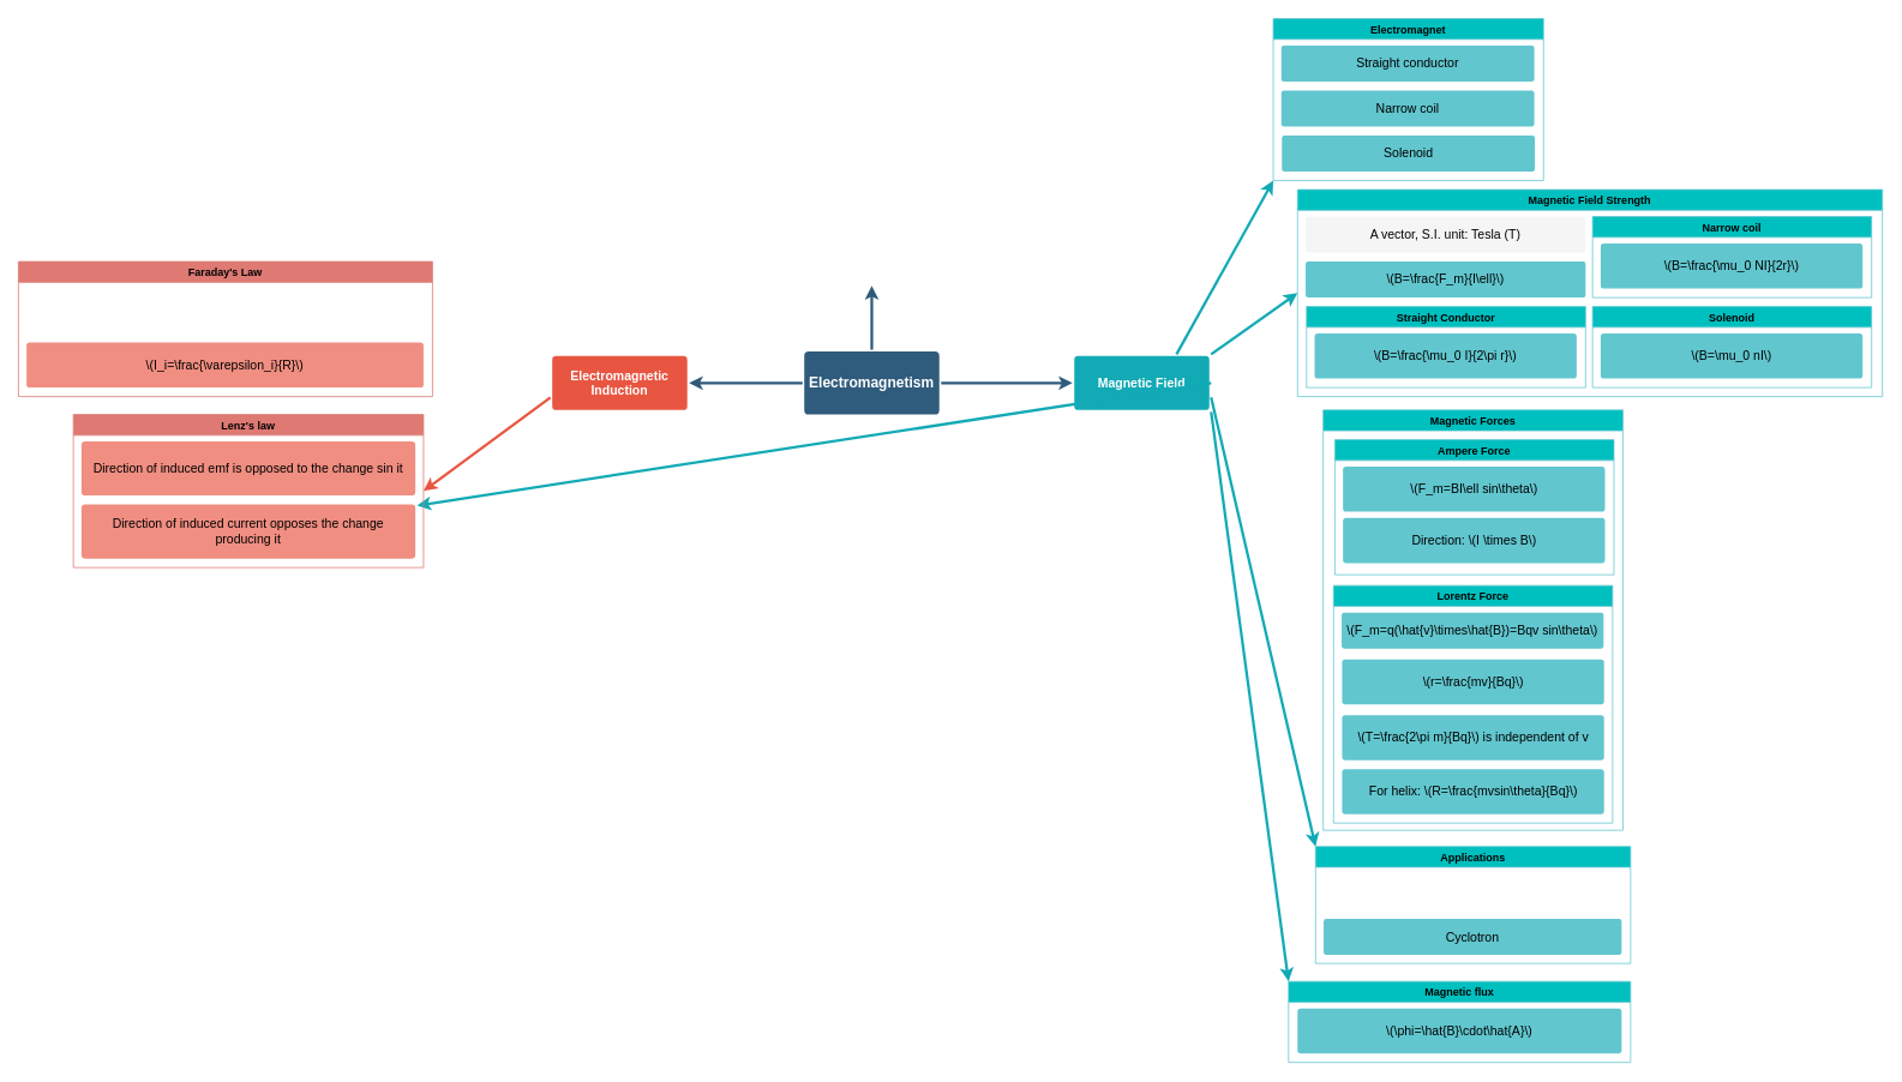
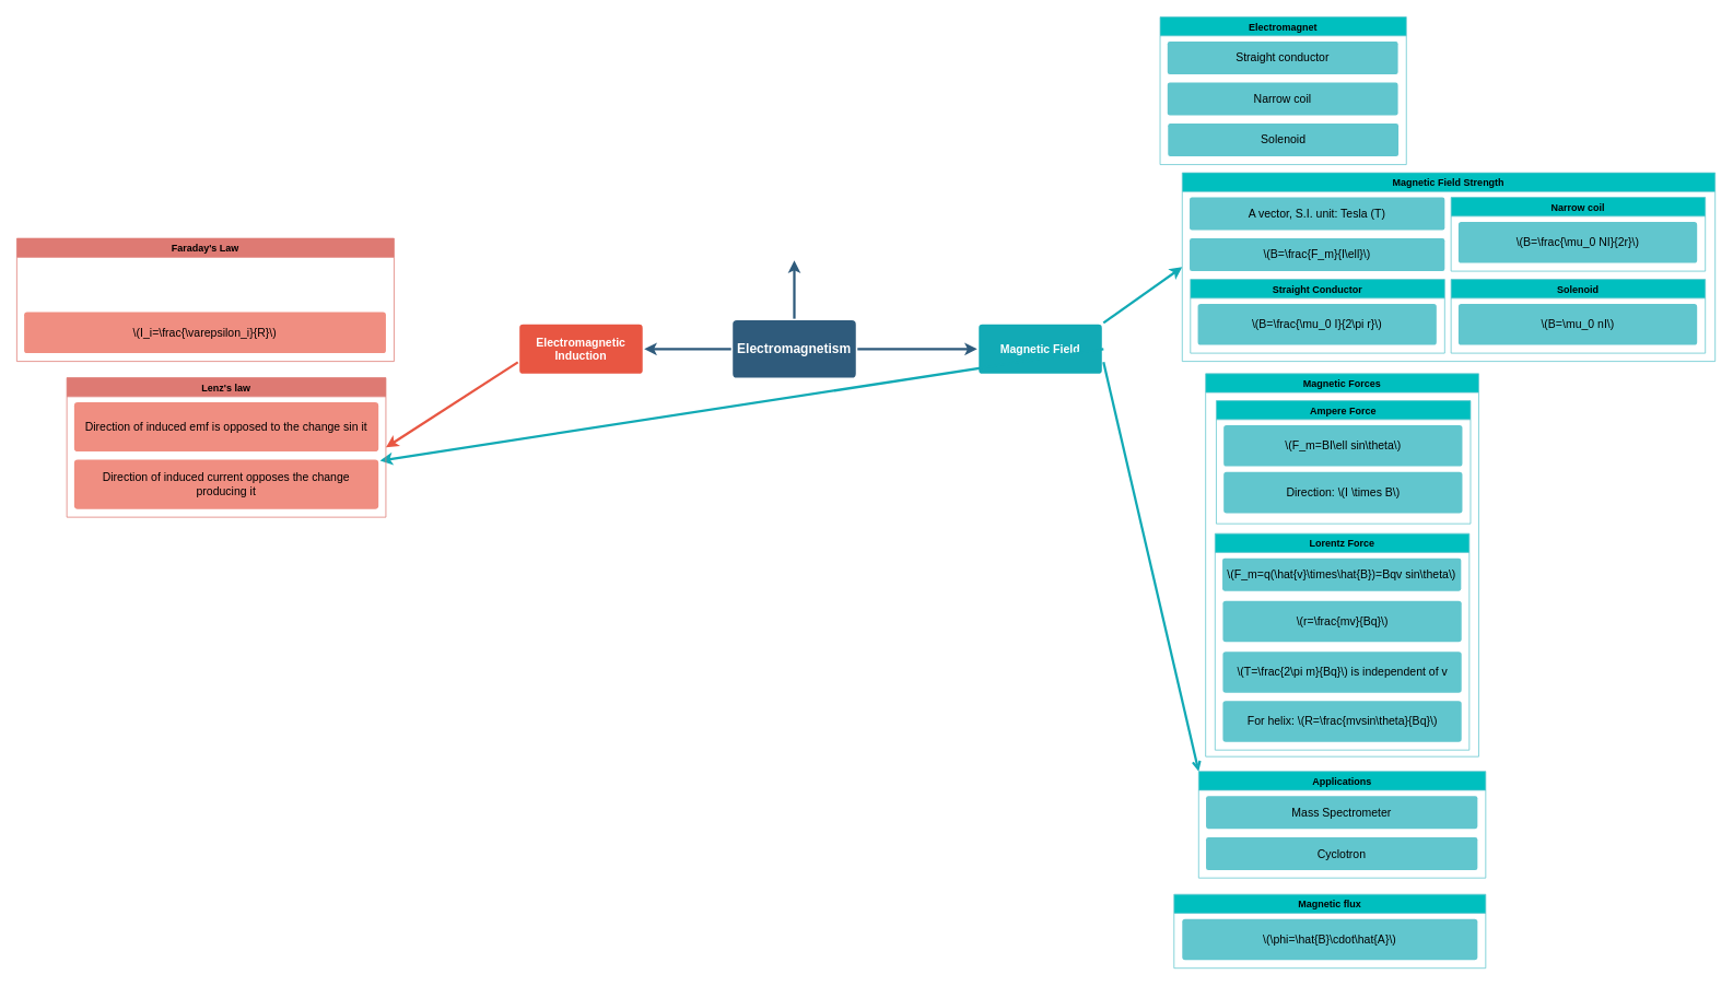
  <mxCell id="0" />
  <mxCell id="1" parent="0" />
  <mxCell id="2" value="" style="edgeStyle=none;rounded=0;jumpStyle=none;html=1;shadow=0;labelBackgroundColor=none;startArrow=none;startFill=0;endArrow=classic;endFill=1;jettySize=auto;orthogonalLoop=1;strokeColor=#2F5B7C;strokeWidth=3;fontFamily=Helvetica;fontSize=16;fontColor=#23445D;spacing=5;" parent="1" source="5" edge="1"><mxGeometry relative="1" as="geometry"><mxPoint x="968" y="317" as="targetPoint" /></mxGeometry></mxCell>
  <mxCell id="3" value="" style="edgeStyle=none;rounded=0;jumpStyle=none;html=1;shadow=0;labelBackgroundColor=none;startArrow=none;startFill=0;endArrow=classic;endFill=1;jettySize=auto;orthogonalLoop=1;strokeColor=#2F5B7C;strokeWidth=3;fontFamily=Helvetica;fontSize=16;fontColor=#23445D;spacing=5;" parent="1" source="5" target="7" edge="1"><mxGeometry relative="1" as="geometry" /></mxCell>
  <mxCell id="4" value="" style="edgeStyle=none;rounded=0;jumpStyle=none;html=1;shadow=0;labelBackgroundColor=none;startArrow=none;startFill=0;endArrow=classic;endFill=1;jettySize=auto;orthogonalLoop=1;strokeColor=#2F5B7C;strokeWidth=3;fontFamily=Helvetica;fontSize=16;fontColor=#23445D;spacing=5;" parent="1" source="5" target="6" edge="1"><mxGeometry relative="1" as="geometry" /></mxCell>
  <mxCell id="5" value="Electromagnetism" style="rounded=1;whiteSpace=wrap;html=1;shadow=0;labelBackgroundColor=none;strokeColor=none;strokeWidth=3;fillColor=#2F5B7C;fontFamily=Helvetica;fontSize=16;fontColor=#FFFFFF;align=center;fontStyle=1;spacing=5;arcSize=7;perimeterSpacing=2;" parent="1" vertex="1"><mxGeometry x="893" y="390" width="150" height="70" as="geometry" /></mxCell>
- <mxCell id="6" value="Electromagnetic Induction" style="rounded=1;whiteSpace=wrap;html=1;shadow=0;labelBackgroundColor=none;strokeColor=none;strokeWidth=3;fillColor=#e85642;fontFamily=Helvetica;fontSize=14;fontColor=#FFFFFF;align=center;spacing=5;fontStyle=1;arcSize=7;perimeterSpacing=2;" parent="1" vertex="1"><mxGeometry x="613" y="395" width="150" height="60" as="geometry" /></mxCell>
+ <mxCell id="6" value="Electromagnetic Induction" style="rounded=1;whiteSpace=wrap;html=1;shadow=0;labelBackgroundColor=none;strokeColor=none;strokeWidth=3;fillColor=#e85642;fontFamily=Helvetica;fontSize=14;fontColor=#FFFFFF;align=center;spacing=5;fontStyle=1;arcSize=7;perimeterSpacing=2;" parent="1" vertex="1"><mxGeometry x="633" y="395" width="150" height="60" as="geometry" /></mxCell>
  <mxCell id="7" value="Magnetic Field" style="rounded=1;whiteSpace=wrap;html=1;shadow=0;labelBackgroundColor=none;strokeColor=none;strokeWidth=3;fillColor=#12aab5;fontFamily=Helvetica;fontSize=14;fontColor=#FFFFFF;align=center;spacing=5;fontStyle=1;arcSize=7;perimeterSpacing=2;" parent="1" vertex="1"><mxGeometry x="1193" y="395" width="150" height="60" as="geometry" /></mxCell>
  <mxCell id="8" value="" style="edgeStyle=none;rounded=1;jumpStyle=none;html=1;shadow=0;labelBackgroundColor=none;startArrow=none;startFill=0;jettySize=auto;orthogonalLoop=1;strokeColor=#12AAB5;strokeWidth=3;fontFamily=Helvetica;fontSize=14;fontColor=#FFFFFF;spacing=5;fontStyle=1;fillColor=#b0e3e6;exitX=1;exitY=0.5;exitDx=0;exitDy=0;" parent="1" source="7" target="32" edge="1"><mxGeometry relative="1" as="geometry"><mxPoint x="1401" y="456.033" as="targetPoint" /></mxGeometry></mxCell>
  <mxCell id="9" value="" style="edgeStyle=none;rounded=1;jumpStyle=none;html=1;shadow=0;labelBackgroundColor=none;startArrow=none;startFill=0;jettySize=auto;orthogonalLoop=1;strokeColor=#12AAB5;strokeWidth=3;fontFamily=Helvetica;fontSize=14;fontColor=#FFFFFF;spacing=5;fontStyle=1;fillColor=#b0e3e6;entryX=0;entryY=0.5;entryDx=0;entryDy=0;exitX=1;exitY=0;exitDx=0;exitDy=0;" parent="1" source="7" target="15" edge="1"><mxGeometry relative="1" as="geometry"><mxPoint x="1401" y="386.367" as="targetPoint" /></mxGeometry></mxCell>
- <mxCell id="10" value="" style="edgeStyle=none;rounded=1;jumpStyle=none;html=1;shadow=0;labelBackgroundColor=none;startArrow=none;startFill=0;jettySize=auto;orthogonalLoop=1;strokeColor=#12AAB5;strokeWidth=3;fontFamily=Helvetica;fontSize=14;fontColor=#FFFFFF;spacing=5;fontStyle=1;fillColor=#b0e3e6;entryX=0;entryY=1;entryDx=0;entryDy=0;exitX=0.75;exitY=0;exitDx=0;exitDy=0;" parent="1" source="7" target="11" edge="1"><mxGeometry relative="1" as="geometry"><mxPoint x="1329.844" y="316" as="targetPoint" /></mxGeometry></mxCell>
  <mxCell id="11" value="Electromagnet" style="swimlane;gradientColor=none;strokeColor=#61C6CE;startSize=23;fillColor=#00BFBF;fontColor=#000000;" parent="1" vertex="1"><mxGeometry x="1414" y="20" width="300.26" height="180" as="geometry" /></mxCell>
  <mxCell id="12" value="Straight conductor" style="rounded=1;whiteSpace=wrap;html=1;shadow=0;labelBackgroundColor=none;strokeColor=none;strokeWidth=3;fillColor=#61c6ce;fontFamily=Helvetica;fontSize=14;align=center;spacing=5;fontStyle=0;arcSize=7;perimeterSpacing=2;fontColor=#000000;" parent="11" vertex="1"><mxGeometry x="9" y="30" width="281" height="40" as="geometry" /></mxCell>
  <mxCell id="13" value="Narrow coil" style="rounded=1;whiteSpace=wrap;html=1;shadow=0;labelBackgroundColor=none;strokeColor=none;strokeWidth=3;fillColor=#61c6ce;fontFamily=Helvetica;fontSize=14;align=center;spacing=5;fontStyle=0;arcSize=7;perimeterSpacing=2;fontColor=#000000;" parent="11" vertex="1"><mxGeometry x="9" y="80" width="281" height="40" as="geometry" /></mxCell>
  <mxCell id="14" value="Solenoid" style="rounded=1;whiteSpace=wrap;html=1;shadow=0;labelBackgroundColor=none;strokeColor=none;strokeWidth=3;fillColor=#61c6ce;fontFamily=Helvetica;fontSize=14;align=center;spacing=5;fontStyle=0;arcSize=7;perimeterSpacing=2;fontColor=#000000;" vertex="1" parent="11"><mxGeometry x="9.63" y="130" width="281" height="40" as="geometry" /></mxCell>
  <mxCell id="15" value="Magnetic Field Strength" style="swimlane;gradientColor=none;strokeColor=#61C6CE;startSize=23;fillColor=#00BFBF;fontColor=#000000;" parent="1" vertex="1"><mxGeometry x="1441" y="210" width="649.76" height="230" as="geometry" /></mxCell>
- <mxCell id="16" value="A vector, S.I. unit: Tesla (T)" style="rounded=1;whiteSpace=wrap;html=1;shadow=0;labelBackgroundColor=none;strokeColor=none;strokeWidth=3;fillColor=#f5f5f5;fontFamily=Helvetica;fontSize=14;align=center;spacing=5;fontStyle=0;arcSize=7;perimeterSpacing=2;fontColor=#000000;" parent="15" vertex="1"><mxGeometry x="9" y="30" width="311" height="40" as="geometry" /></mxCell>
+ <mxCell id="16" value="A vector, S.I. unit: Tesla (T)" style="rounded=1;whiteSpace=wrap;html=1;shadow=0;labelBackgroundColor=none;strokeColor=none;strokeWidth=3;fillColor=#61c6ce;fontFamily=Helvetica;fontSize=14;align=center;spacing=5;fontStyle=0;arcSize=7;perimeterSpacing=2;fontColor=#000000;" parent="15" vertex="1"><mxGeometry x="9" y="30" width="311" height="40" as="geometry" /></mxCell>
  <mxCell id="17" value="\(B=\frac{F_m}{I\ell}\)" style="rounded=1;whiteSpace=wrap;html=1;shadow=0;labelBackgroundColor=none;strokeColor=none;strokeWidth=3;fillColor=#61c6ce;fontFamily=Helvetica;fontSize=14;align=center;spacing=5;fontStyle=0;arcSize=7;perimeterSpacing=2;fontColor=#000000;" vertex="1" parent="15"><mxGeometry x="9" y="80" width="311" height="40" as="geometry" /></mxCell>
  <mxCell id="18" value="Straight Conductor" style="swimlane;gradientColor=none;strokeColor=#61C6CE;startSize=23;fillColor=#00BFBF;fontColor=#000000;" vertex="1" parent="15"><mxGeometry x="10.0" y="130" width="310" height="90" as="geometry" /></mxCell>
  <mxCell id="19" value="\(B=\frac{\mu_0 I}{2\pi r}\)" style="rounded=1;whiteSpace=wrap;html=1;shadow=0;labelBackgroundColor=none;strokeColor=none;strokeWidth=3;fillColor=#61c6ce;fontFamily=Helvetica;fontSize=14;align=center;spacing=5;fontStyle=0;arcSize=7;perimeterSpacing=2;fontColor=#000000;" vertex="1" parent="18"><mxGeometry x="9" y="30" width="291" height="50" as="geometry" /></mxCell>
  <mxCell id="20" value="Solenoid" style="swimlane;gradientColor=none;strokeColor=#61C6CE;startSize=23;fillColor=#00BFBF;fontColor=#000000;" vertex="1" parent="15"><mxGeometry x="327.76" y="130" width="310" height="90" as="geometry" /></mxCell>
  <mxCell id="21" value="\(B=\mu_0 nI\)" style="rounded=1;whiteSpace=wrap;html=1;shadow=0;labelBackgroundColor=none;strokeColor=none;strokeWidth=3;fillColor=#61c6ce;fontFamily=Helvetica;fontSize=14;align=center;spacing=5;fontStyle=0;arcSize=7;perimeterSpacing=2;fontColor=#000000;" vertex="1" parent="20"><mxGeometry x="9" y="30" width="291" height="50" as="geometry" /></mxCell>
  <mxCell id="22" value="Narrow coil" style="swimlane;gradientColor=none;strokeColor=#61C6CE;startSize=23;fillColor=#00BFBF;fontColor=#000000;" vertex="1" parent="15"><mxGeometry x="327.76" y="30" width="310" height="90" as="geometry" /></mxCell>
  <mxCell id="23" value="\(B=\frac{\mu_0 NI}{2r}\)" style="rounded=1;whiteSpace=wrap;html=1;shadow=0;labelBackgroundColor=none;strokeColor=none;strokeWidth=3;fillColor=#61c6ce;fontFamily=Helvetica;fontSize=14;align=center;spacing=5;fontStyle=0;arcSize=7;perimeterSpacing=2;fontColor=#000000;" vertex="1" parent="22"><mxGeometry x="9" y="30" width="291" height="50" as="geometry" /></mxCell>
  <mxCell id="24" value="Magnetic Forces" style="swimlane;gradientColor=none;strokeColor=#61C6CE;startSize=23;fillColor=#00BFBF;fontColor=#000000;" parent="1" vertex="1"><mxGeometry x="1469.5" y="455" width="333" height="467" as="geometry" /></mxCell>
  <mxCell id="25" value="Ampere Force" style="swimlane;gradientColor=none;strokeColor=#61C6CE;startSize=23;fillColor=#00BFBF;fontColor=#000000;" vertex="1" parent="24"><mxGeometry x="13" y="33" width="310" height="150" as="geometry" /></mxCell>
  <mxCell id="26" value="\(F_m=BI\ell sin\theta\)" style="rounded=1;whiteSpace=wrap;html=1;shadow=0;labelBackgroundColor=none;strokeColor=none;strokeWidth=3;fillColor=#61c6ce;fontFamily=Helvetica;fontSize=14;align=center;spacing=5;fontStyle=0;arcSize=7;perimeterSpacing=2;fontColor=#000000;" vertex="1" parent="25"><mxGeometry x="9" y="30" width="291" height="50" as="geometry" /></mxCell>
  <mxCell id="27" value="Direction: \(I \times B\)" style="rounded=1;whiteSpace=wrap;html=1;shadow=0;labelBackgroundColor=none;strokeColor=none;strokeWidth=3;fillColor=#61c6ce;fontFamily=Helvetica;fontSize=14;align=center;spacing=5;fontStyle=0;arcSize=7;perimeterSpacing=2;fontColor=#000000;" vertex="1" parent="25"><mxGeometry x="9" y="87" width="291" height="50" as="geometry" /></mxCell>
  <mxCell id="28" value="Faraday's Law" style="swimlane;gradientColor=none;startSize=23;fontColor=#000000;fillColor=#DE7A73;strokeColor=#DE7A73;" parent="1" vertex="1"><mxGeometry x="20" y="290" width="460" height="150" as="geometry" /></mxCell>
  <mxCell id="29" value="\(I_i=\frac{\varepsilon_i}{R}\)" style="rounded=1;whiteSpace=wrap;html=1;shadow=0;labelBackgroundColor=none;strokeColor=none;strokeWidth=3;fontFamily=Helvetica;fontSize=14;align=center;spacing=5;fontStyle=0;arcSize=7;perimeterSpacing=2;fontColor=#000000;fillColor=#f08e81;" parent="28" vertex="1"><mxGeometry x="9" y="90" width="441" height="50" as="geometry" /></mxCell>
  <mxCell id="30" value="Lenz's law" style="swimlane;gradientColor=none;startSize=23;fontColor=#000000;fillColor=#DE7A73;strokeColor=#DE7A73;" parent="1" vertex="1"><mxGeometry x="81" y="460" width="389" height="170" as="geometry" /></mxCell>
  <mxCell id="31" value="Direction of induced emf is opposed to the change sin it" style="rounded=1;whiteSpace=wrap;html=1;shadow=0;labelBackgroundColor=none;strokeColor=none;strokeWidth=3;fontFamily=Helvetica;fontSize=14;align=center;spacing=5;fontStyle=0;arcSize=7;perimeterSpacing=2;fontColor=#000000;fillColor=#f08e81;" parent="30" vertex="1"><mxGeometry x="9" y="30" width="371" height="60" as="geometry" /></mxCell>
  <mxCell id="32" value="Direction of induced current opposes the change producing it" style="rounded=1;whiteSpace=wrap;html=1;shadow=0;labelBackgroundColor=none;strokeColor=none;strokeWidth=3;fontFamily=Helvetica;fontSize=14;align=center;spacing=5;fontStyle=0;arcSize=7;perimeterSpacing=2;fontColor=#000000;fillColor=#f08e81;" vertex="1" parent="30"><mxGeometry x="9" y="100" width="371" height="60" as="geometry" /></mxCell>
  <mxCell id="33" value="" style="edgeStyle=none;rounded=1;jumpStyle=none;html=1;shadow=0;labelBackgroundColor=none;startArrow=none;startFill=0;jettySize=auto;orthogonalLoop=1;strokeColor=#E85642;strokeWidth=3;fontFamily=Helvetica;fontSize=14;fontColor=#FFFFFF;spacing=5;fontStyle=1;fillColor=#b0e3e6;exitX=0;exitY=0.75;exitDx=0;exitDy=0;entryX=1;entryY=0.5;entryDx=0;entryDy=0;" parent="1" source="6" target="30" edge="1"><mxGeometry relative="1" as="geometry"><mxPoint x="661.359" y="403" as="sourcePoint" /><mxPoint x="584.641" y="336" as="targetPoint" /></mxGeometry></mxCell>
  <mxCell id="34" value="Applications" style="swimlane;gradientColor=none;strokeColor=#61C6CE;startSize=23;fillColor=#00BFBF;fontColor=#000000;" parent="1" vertex="1"><mxGeometry x="1461" y="940" width="350" height="130" as="geometry" /></mxCell>
+ <mxCell id="35" value="Mass Spectrometer" style="rounded=1;whiteSpace=wrap;html=1;shadow=0;labelBackgroundColor=none;strokeColor=none;strokeWidth=3;fillColor=#61c6ce;fontFamily=Helvetica;fontSize=14;align=center;spacing=5;fontStyle=0;arcSize=7;perimeterSpacing=2;fontColor=#000000;" parent="34" vertex="1"><mxGeometry x="9" y="30" width="331" height="40" as="geometry" /></mxCell>
  <mxCell id="36" value="Cyclotron" style="rounded=1;whiteSpace=wrap;html=1;shadow=0;labelBackgroundColor=none;strokeColor=none;strokeWidth=3;fillColor=#61c6ce;fontFamily=Helvetica;fontSize=14;align=center;spacing=5;fontStyle=0;arcSize=7;perimeterSpacing=2;fontColor=#000000;" parent="34" vertex="1"><mxGeometry x="9" y="80.5" width="331" height="40" as="geometry" /></mxCell>
  <mxCell id="37" value="Magnetic flux" style="swimlane;gradientColor=none;strokeColor=#61C6CE;startSize=23;fillColor=#00BFBF;fontColor=#000000;" parent="1" vertex="1"><mxGeometry x="1431" y="1090" width="380" height="90" as="geometry" /></mxCell>
  <mxCell id="38" value="\(\phi=\hat{B}\cdot\hat{A}\)" style="rounded=1;whiteSpace=wrap;html=1;shadow=0;labelBackgroundColor=none;strokeColor=none;strokeWidth=3;fillColor=#61c6ce;fontFamily=Helvetica;fontSize=14;align=center;spacing=5;fontStyle=0;arcSize=7;perimeterSpacing=2;fontColor=#000000;" parent="37" vertex="1"><mxGeometry x="10" y="30" width="360" height="50" as="geometry" /></mxCell>
- <mxCell id="39" value="" style="edgeStyle=none;rounded=1;jumpStyle=none;html=1;shadow=0;labelBackgroundColor=none;startArrow=none;startFill=0;jettySize=auto;orthogonalLoop=1;strokeColor=#12AAB5;strokeWidth=3;fontFamily=Helvetica;fontSize=14;fontColor=#FFFFFF;spacing=5;fontStyle=1;fillColor=#b0e3e6;entryX=0;entryY=0;entryDx=0;entryDy=0;exitX=1;exitY=1;exitDx=0;exitDy=0;" parent="1" source="7" target="37" edge="1"><mxGeometry relative="1" as="geometry"><mxPoint x="1236" y="560" as="targetPoint" /><mxPoint x="1267.248" y="467" as="sourcePoint" /></mxGeometry></mxCell>
- <mxCell id="40" value="" style="edgeStyle=none;rounded=1;jumpStyle=none;html=1;shadow=0;labelBackgroundColor=none;startArrow=none;startFill=0;jettySize=auto;orthogonalLoop=1;strokeColor=#12AAB5;strokeWidth=3;fontFamily=Helvetica;fontSize=14;fontColor=#FFFFFF;spacing=5;fontStyle=1;fillColor=#b0e3e6;entryX=0;entryY=0;entryDx=0;entryDy=0;exitX=1;exitY=0.75;exitDx=0;exitDy=0;" parent="1" source="7" target="34" edge="1"><mxGeometry relative="1" as="geometry"><mxPoint x="1731" y="522.5" as="targetPoint" /><mxPoint x="1355" y="451" as="sourcePoint" /></mxGeometry></mxCell>
+ <mxCell id="40" value="" style="edgeStyle=none;rounded=1;jumpStyle=none;html=1;shadow=0;labelBackgroundColor=none;startArrow=none;startFill=0;jettySize=auto;orthogonalLoop=1;strokeColor=#12AAB5;strokeWidth=3;fontFamily=Helvetica;fontSize=14;fontColor=#FFFFFF;spacing=5;fontStyle=1;fillColor=#b0e3e6;entryX=0;entryY=0;entryDx=0;entryDy=0;exitX=1;exitY=0.75;exitDx=0;exitDy=0;endArrow=open;" parent="1" source="7" target="34" edge="1"><mxGeometry relative="1" as="geometry"><mxPoint x="1731" y="522.5" as="targetPoint" /><mxPoint x="1355" y="451" as="sourcePoint" /></mxGeometry></mxCell>
  <mxCell id="41" value="Lorentz Force" style="swimlane;gradientColor=none;strokeColor=#61C6CE;startSize=23;fillColor=#00BFBF;fontColor=#000000;" vertex="1" parent="1"><mxGeometry x="1481" y="650" width="310" height="264" as="geometry" /></mxCell>
  <mxCell id="42" value="\(F_m=q(\hat{v}\times\hat{B})=Bqv sin\theta\)" style="rounded=1;whiteSpace=wrap;html=1;shadow=0;labelBackgroundColor=none;strokeColor=none;strokeWidth=3;fillColor=#61c6ce;fontFamily=Helvetica;fontSize=14;align=center;spacing=5;fontStyle=0;arcSize=7;perimeterSpacing=2;fontColor=#000000;" vertex="1" parent="41"><mxGeometry x="9" y="30" width="291" height="40" as="geometry" /></mxCell>
  <mxCell id="43" value="\(r=\frac{mv}{Bq}\)" style="rounded=1;whiteSpace=wrap;html=1;shadow=0;labelBackgroundColor=none;strokeColor=none;strokeWidth=3;fillColor=#61c6ce;fontFamily=Helvetica;fontSize=14;align=center;spacing=5;fontStyle=0;arcSize=7;perimeterSpacing=2;fontColor=#000000;" vertex="1" parent="41"><mxGeometry x="9.5" y="82" width="291" height="50" as="geometry" /></mxCell>
  <mxCell id="44" value="\(T=\frac{2\pi m}{Bq}\) is independent of v" style="rounded=1;whiteSpace=wrap;html=1;shadow=0;labelBackgroundColor=none;strokeColor=none;strokeWidth=3;fillColor=#61c6ce;fontFamily=Helvetica;fontSize=14;align=center;spacing=5;fontStyle=0;arcSize=7;perimeterSpacing=2;fontColor=#000000;" vertex="1" parent="41"><mxGeometry x="9.5" y="144" width="291" height="50" as="geometry" /></mxCell>
  <mxCell id="45" value="For helix: \(R=\frac{mvsin\theta}{Bq}\)" style="rounded=1;whiteSpace=wrap;html=1;shadow=0;labelBackgroundColor=none;strokeColor=none;strokeWidth=3;fillColor=#61c6ce;fontFamily=Helvetica;fontSize=14;align=center;spacing=5;fontStyle=0;arcSize=7;perimeterSpacing=2;fontColor=#000000;" vertex="1" parent="41"><mxGeometry x="9.5" y="204" width="291" height="50" as="geometry" /></mxCell>
